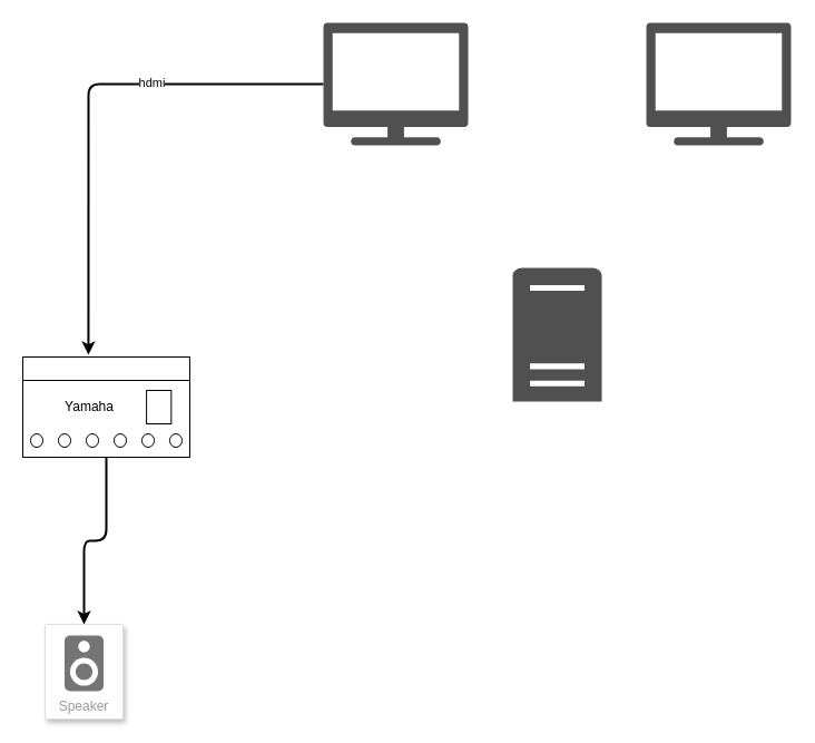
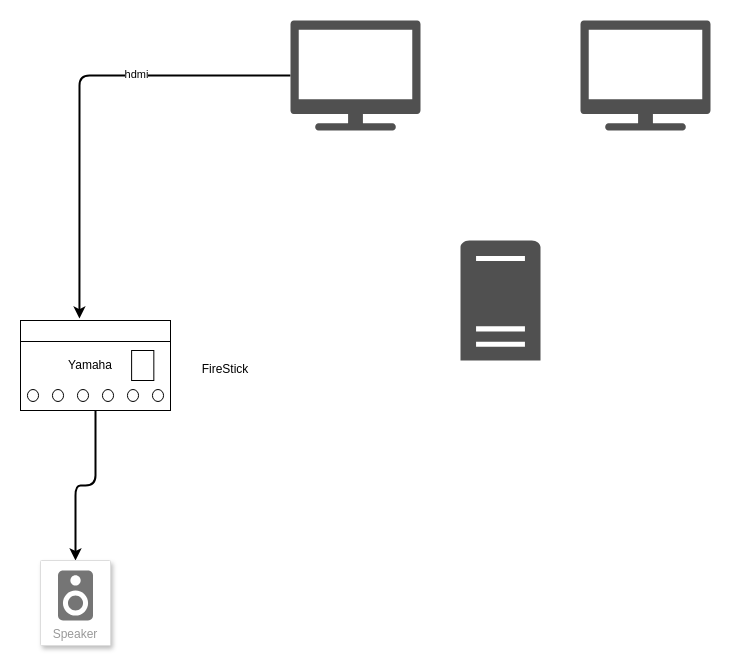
  <mxCell id="0" />
  <mxCell id="1" parent="0" />
  <mxCell id="2" value="" style="sketch=0;pointerEvents=1;shadow=0;dashed=0;html=1;strokeColor=none;fillColor=#505050;labelPosition=center;verticalLabelPosition=bottom;verticalAlign=top;outlineConnect=0;align=center;shape=mxgraph.office.servers.server_generic;" vertex="1" parent="1"><mxGeometry x="460" y="240" width="80" height="120" as="geometry" /></mxCell>
  <mxCell id="3" style="edgeStyle=orthogonalEdgeStyle;rounded=1;orthogonalLoop=1;jettySize=auto;html=1;entryX=0.393;entryY=-0.022;entryDx=0;entryDy=0;entryPerimeter=0;strokeWidth=2;" edge="1" parent="1" source="5" target="7"><mxGeometry relative="1" as="geometry" /></mxCell>
  <mxCell id="4" value="hdmi" style="edgeLabel;html=1;align=center;verticalAlign=middle;resizable=0;points=[];" vertex="1" connectable="0" parent="3"><mxGeometry x="-0.317" y="-2" relative="1" as="geometry"><mxPoint as="offset" /></mxGeometry></mxCell>
  <mxCell id="5" value="" style="sketch=0;pointerEvents=1;shadow=0;dashed=0;html=1;strokeColor=none;fillColor=#505050;labelPosition=center;verticalLabelPosition=bottom;verticalAlign=top;outlineConnect=0;align=center;shape=mxgraph.office.devices.tv;" vertex="1" parent="1"><mxGeometry x="290" y="20" width="130" height="110" as="geometry" /></mxCell>
  <mxCell id="6" style="edgeStyle=orthogonalEdgeStyle;rounded=1;orthogonalLoop=1;jettySize=auto;html=1;entryX=0.5;entryY=0;entryDx=0;entryDy=0;strokeWidth=2;" edge="1" parent="1" source="7" target="12"><mxGeometry relative="1" as="geometry" /></mxCell>
  <mxCell id="7" value="" style="verticalLabelPosition=bottom;dashed=0;shadow=0;html=1;align=center;verticalAlign=top;shape=mxgraph.cabinets.overcurrent_relay_1_32a;" vertex="1" parent="1"><mxGeometry y="320" width="150" height="90" as="geometry" x="20" /></mxCell>
  <mxCell id="8" value="" style="shape=image;html=1;verticalAlign=top;verticalLabelPosition=bottom;labelBackgroundColor=#ffffff;imageAspect=0;aspect=fixed;image=https://cdn1.iconfinder.com/data/icons/computer-hardware-glyphs-vol-1/52/dongle__usb__transfer__receiver__plug__connector__hardware-128.png;rotation=40;" vertex="1" parent="1"><mxGeometry x="181.15" y="310" width="73.62" height="73.62" as="geometry" /></mxCell>
  <mxCell id="9" value="" style="sketch=0;pointerEvents=1;shadow=0;dashed=0;html=1;strokeColor=none;fillColor=#505050;labelPosition=center;verticalLabelPosition=bottom;verticalAlign=top;outlineConnect=0;align=center;shape=mxgraph.office.devices.tv;" vertex="1" parent="1"><mxGeometry x="580" y="20" width="130" height="110" as="geometry" /></mxCell>
- <mxCell id="11" value="Yamaha" style="text;html=1;strokeColor=none;fillColor=none;align=center;verticalAlign=middle;whiteSpace=wrap;rounded=0;" vertex="1" parent="1"><mxGeometry x="50" y="350" width="60" height="30" as="geometry" /></mxCell>
+ <mxCell id="10" value="FireStick" style="text;html=1;strokeColor=none;fillColor=none;align=center;verticalAlign=middle;whiteSpace=wrap;rounded=0;" vertex="1" parent="1"><mxGeometry x="194.77" y="353.62" width="60" height="30" as="geometry" /></mxCell>
+ <mxCell id="11" value="Yamaha" style="text;html=1;strokeColor=none;fillColor=none;align=center;verticalAlign=middle;whiteSpace=wrap;rounded=0;" vertex="1" parent="1"><mxGeometry x="60" y="350" width="60" height="30" as="geometry" /></mxCell>
  <mxCell id="12" value="Speaker" style="strokeColor=#dddddd;shadow=1;strokeWidth=1;rounded=1;absoluteArcSize=1;arcSize=2;labelPosition=center;verticalLabelPosition=middle;align=center;verticalAlign=bottom;spacingLeft=0;fontColor=#999999;fontSize=12;whiteSpace=wrap;spacingBottom=2;" vertex="1" parent="1"><mxGeometry x="40" y="560" width="70" height="85" as="geometry" /></mxCell>
  <mxCell id="13" value="" style="sketch=0;dashed=0;connectable=0;html=1;fillColor=#757575;strokeColor=none;shape=mxgraph.gcp2.speaker;part=1;" vertex="1" parent="12"><mxGeometry x="0.5" width="35" height="50" relative="1" as="geometry"><mxPoint x="-17.5" y="10" as="offset" /></mxGeometry></mxCell>
